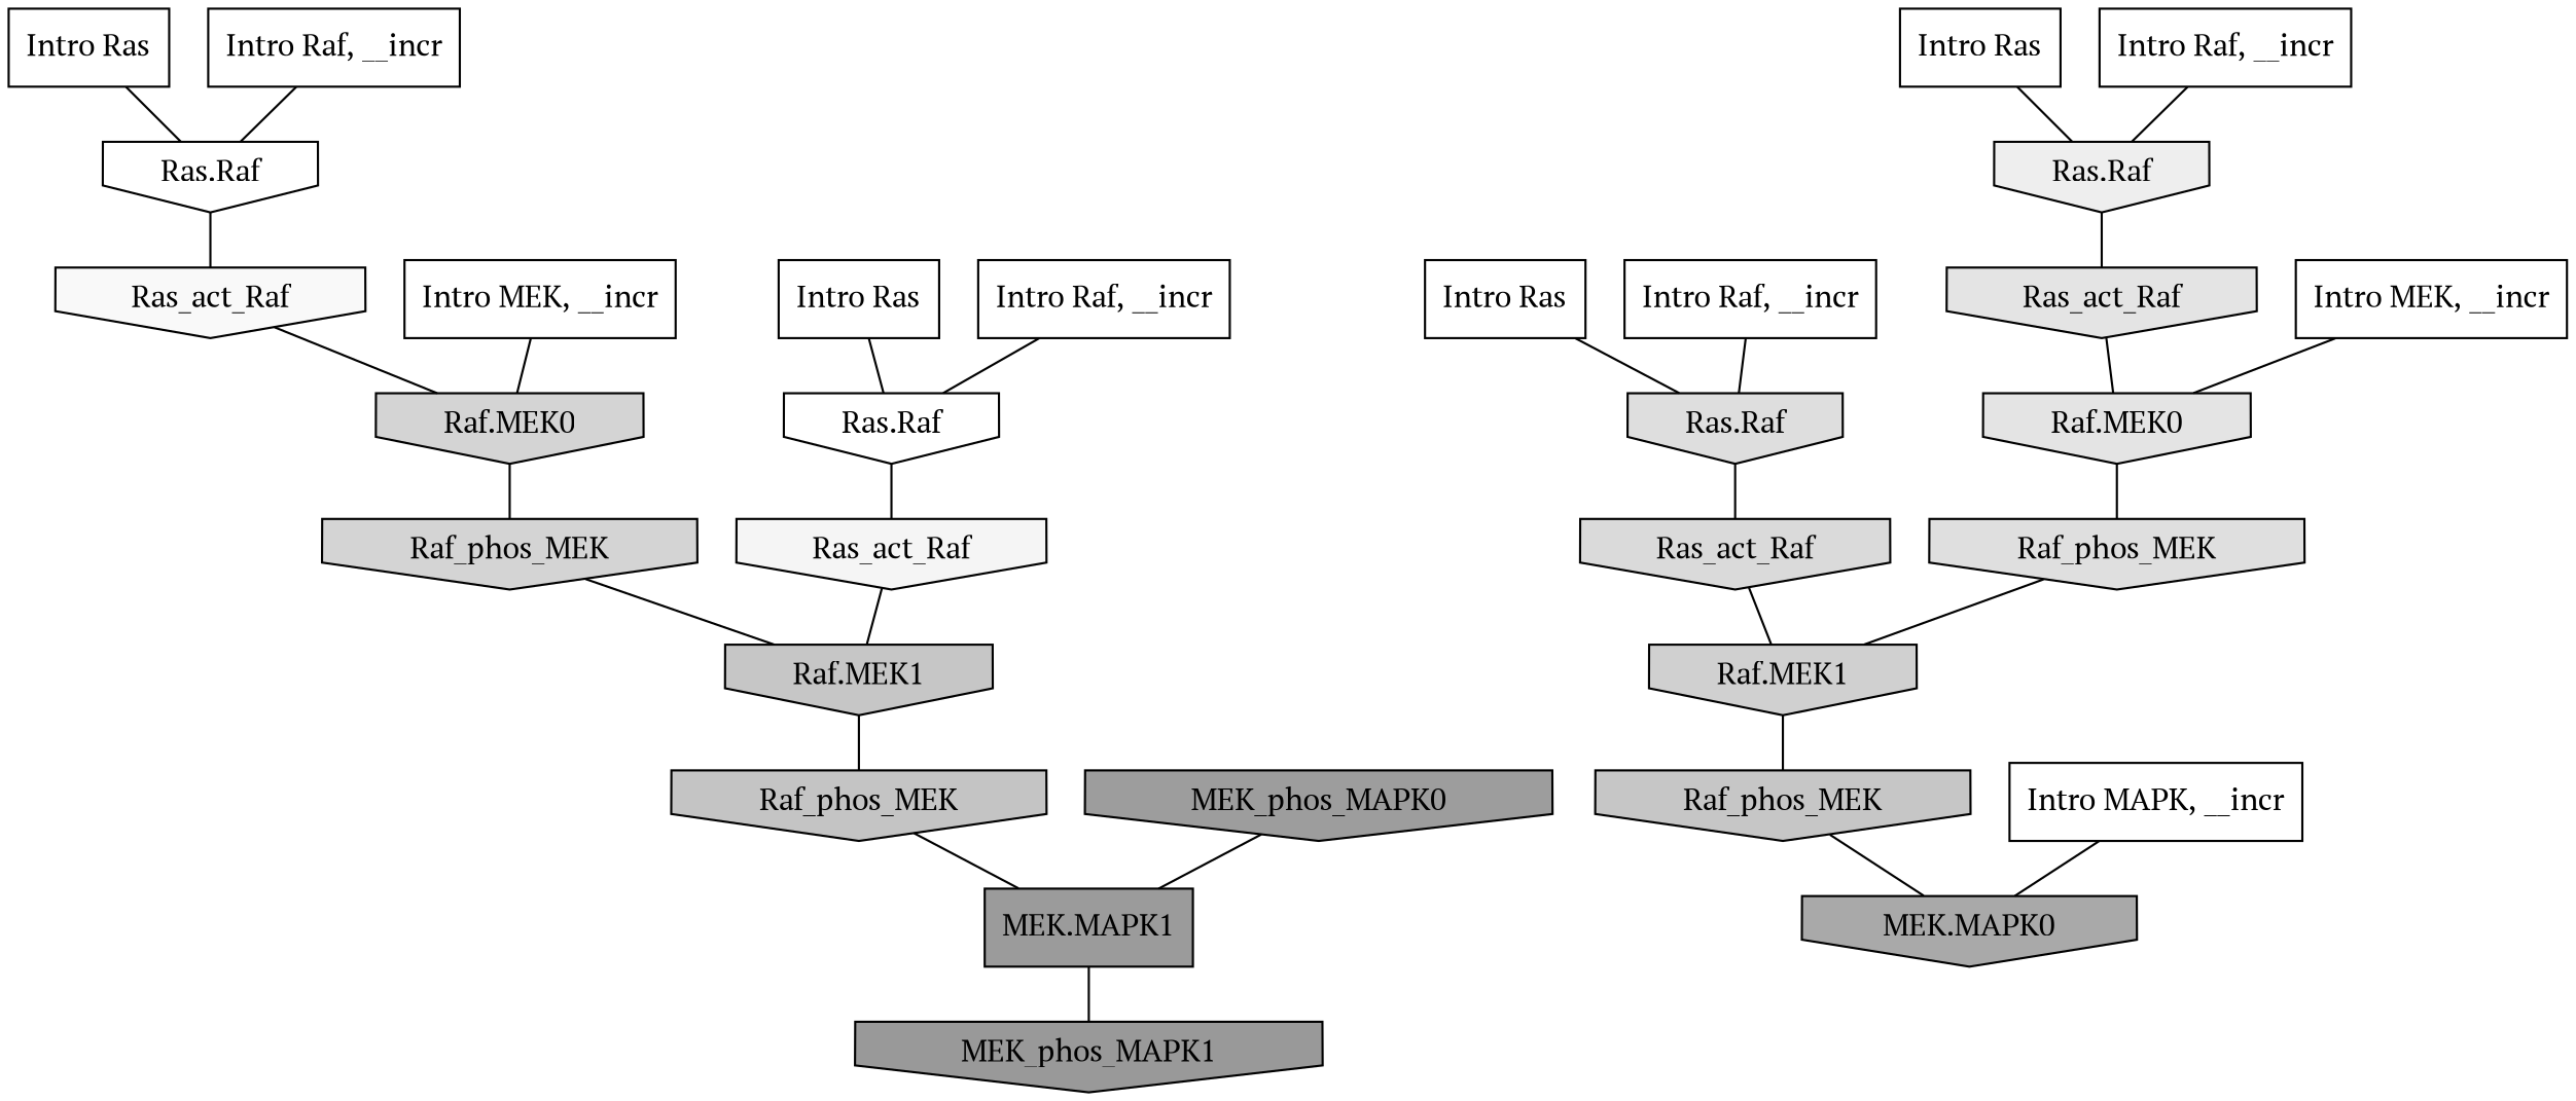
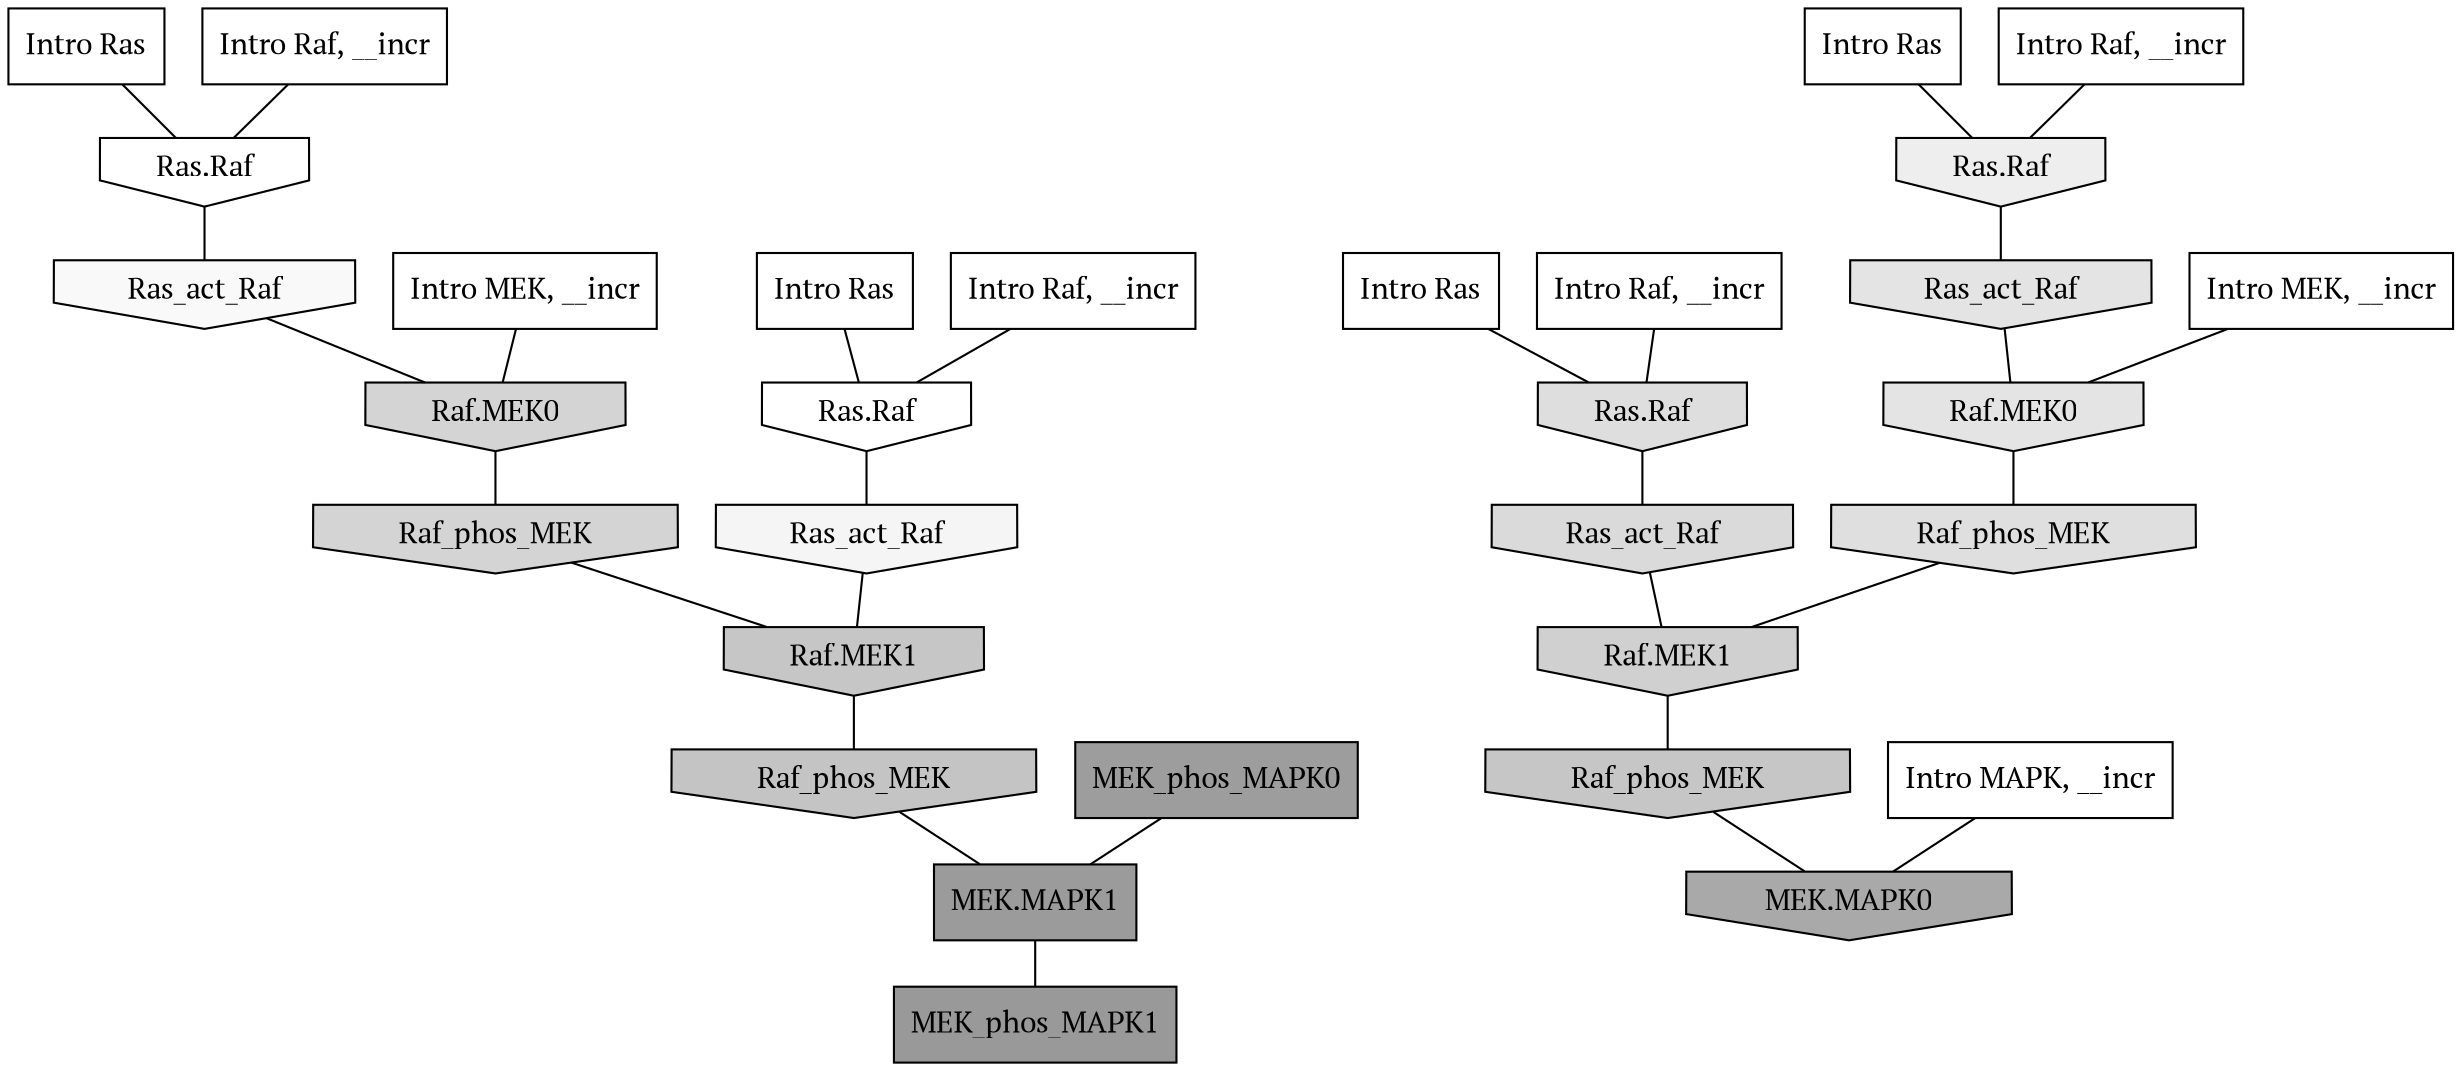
  digraph {
    fontname="PT Serif"
    rankdir=TB
    ranksep=0.30
    node [fillcolor="0.000 0.000 1.000" fontname="PT Serif" shape=invhouse style=filled]
    edge [color="0.000 0.000 0.000" dir=none fontname="PT Serif"]
    n1 [label="Intro Ras" shape=rectangle]
    n2 [label="Ras.Raf"]
    n3 [fillcolor="0.000 0.000 0.976" label=Ras_act_Raf]
    n4 [label="Intro Ras" shape=rectangle]
    n5 [label="Ras.Raf"]
    n6 [fillcolor="0.000 0.000 0.960" label=Ras_act_Raf]
    n7 [label="Intro Ras" shape=rectangle]
    n8 [fillcolor="0.000 0.000 0.871" label="Ras.Raf"]
    n9 [fillcolor="0.000 0.000 0.855" label=Ras_act_Raf]
    n10 [label="Intro Ras" shape=rectangle]
    n11 [fillcolor="0.000 0.000 0.932" label="Ras.Raf"]
    n12 [fillcolor="0.000 0.000 0.891" label=Ras_act_Raf]
    n13 [label="Intro Raf, __incr" shape=rectangle]
    n14 [label="Intro Raf, __incr" shape=rectangle]
    n15 [label="Intro Raf, __incr" shape=rectangle]
    n16 [label="Intro Raf, __incr" shape=rectangle]
    n17 [label="Intro MEK, __incr" shape=rectangle]
    n18 [fillcolor="0.000 0.000 0.891" label="Raf.MEK0"]
    n19 [fillcolor="0.000 0.000 0.873" label=Raf_phos_MEK]
    n20 [label="Intro MEK, __incr" shape=rectangle]
    n21 [fillcolor="0.000 0.000 0.832" label="Raf.MEK0"]
    n22 [fillcolor="0.000 0.000 0.829" label=Raf_phos_MEK]
    n23 [label="Intro MAPK, __incr" shape=rectangle]
    n24 [fillcolor="0.000 0.000 0.661" label="MEK.MAPK0"]
    n25 [fillcolor="0.000 0.000 0.777" label="Raf.MEK1"]
    n26 [fillcolor="0.000 0.000 0.766" label=Raf_phos_MEK]
    n27 [fillcolor="0.000 0.000 0.814" label="Raf.MEK1"]
    n28 [fillcolor="0.000 0.000 0.776" label=Raf_phos_MEK]
    n29 [fillcolor="0.000 0.000 0.609" label="MEK.MAPK1" shape=box]
-   n30 [fillcolor="0.000 0.000 0.600" label=MEK_phos_MAPK1]
-   n31 [fillcolor="0.000 0.000 0.616" label=MEK_phos_MAPK0]
+   n30 [fillcolor="0.000 0.000 0.600" label=MEK_phos_MAPK1 shape=box]
+   n31 [fillcolor="0.000 0.000 0.616" label=MEK_phos_MAPK0 shape=box]
    n1 -> n2
    n2 -> n3
    n3 -> n21
    n4 -> n5
    n5 -> n6
    n6 -> n25
    n7 -> n8
    n8 -> n9
    n9 -> n27
    n10 -> n11
    n11 -> n12
    n12 -> n18
    n13 -> n8
    n14 -> n11
    n15 -> n5
    n16 -> n2
    n17 -> n18
    n18 -> n19
    n19 -> n27
    n20 -> n21
    n21 -> n22
    n22 -> n25
    n23 -> n24
    n25 -> n26
    n26 -> n29
    n27 -> n28
    n28 -> n24
    n29 -> n30
    n31 -> n29
  }
